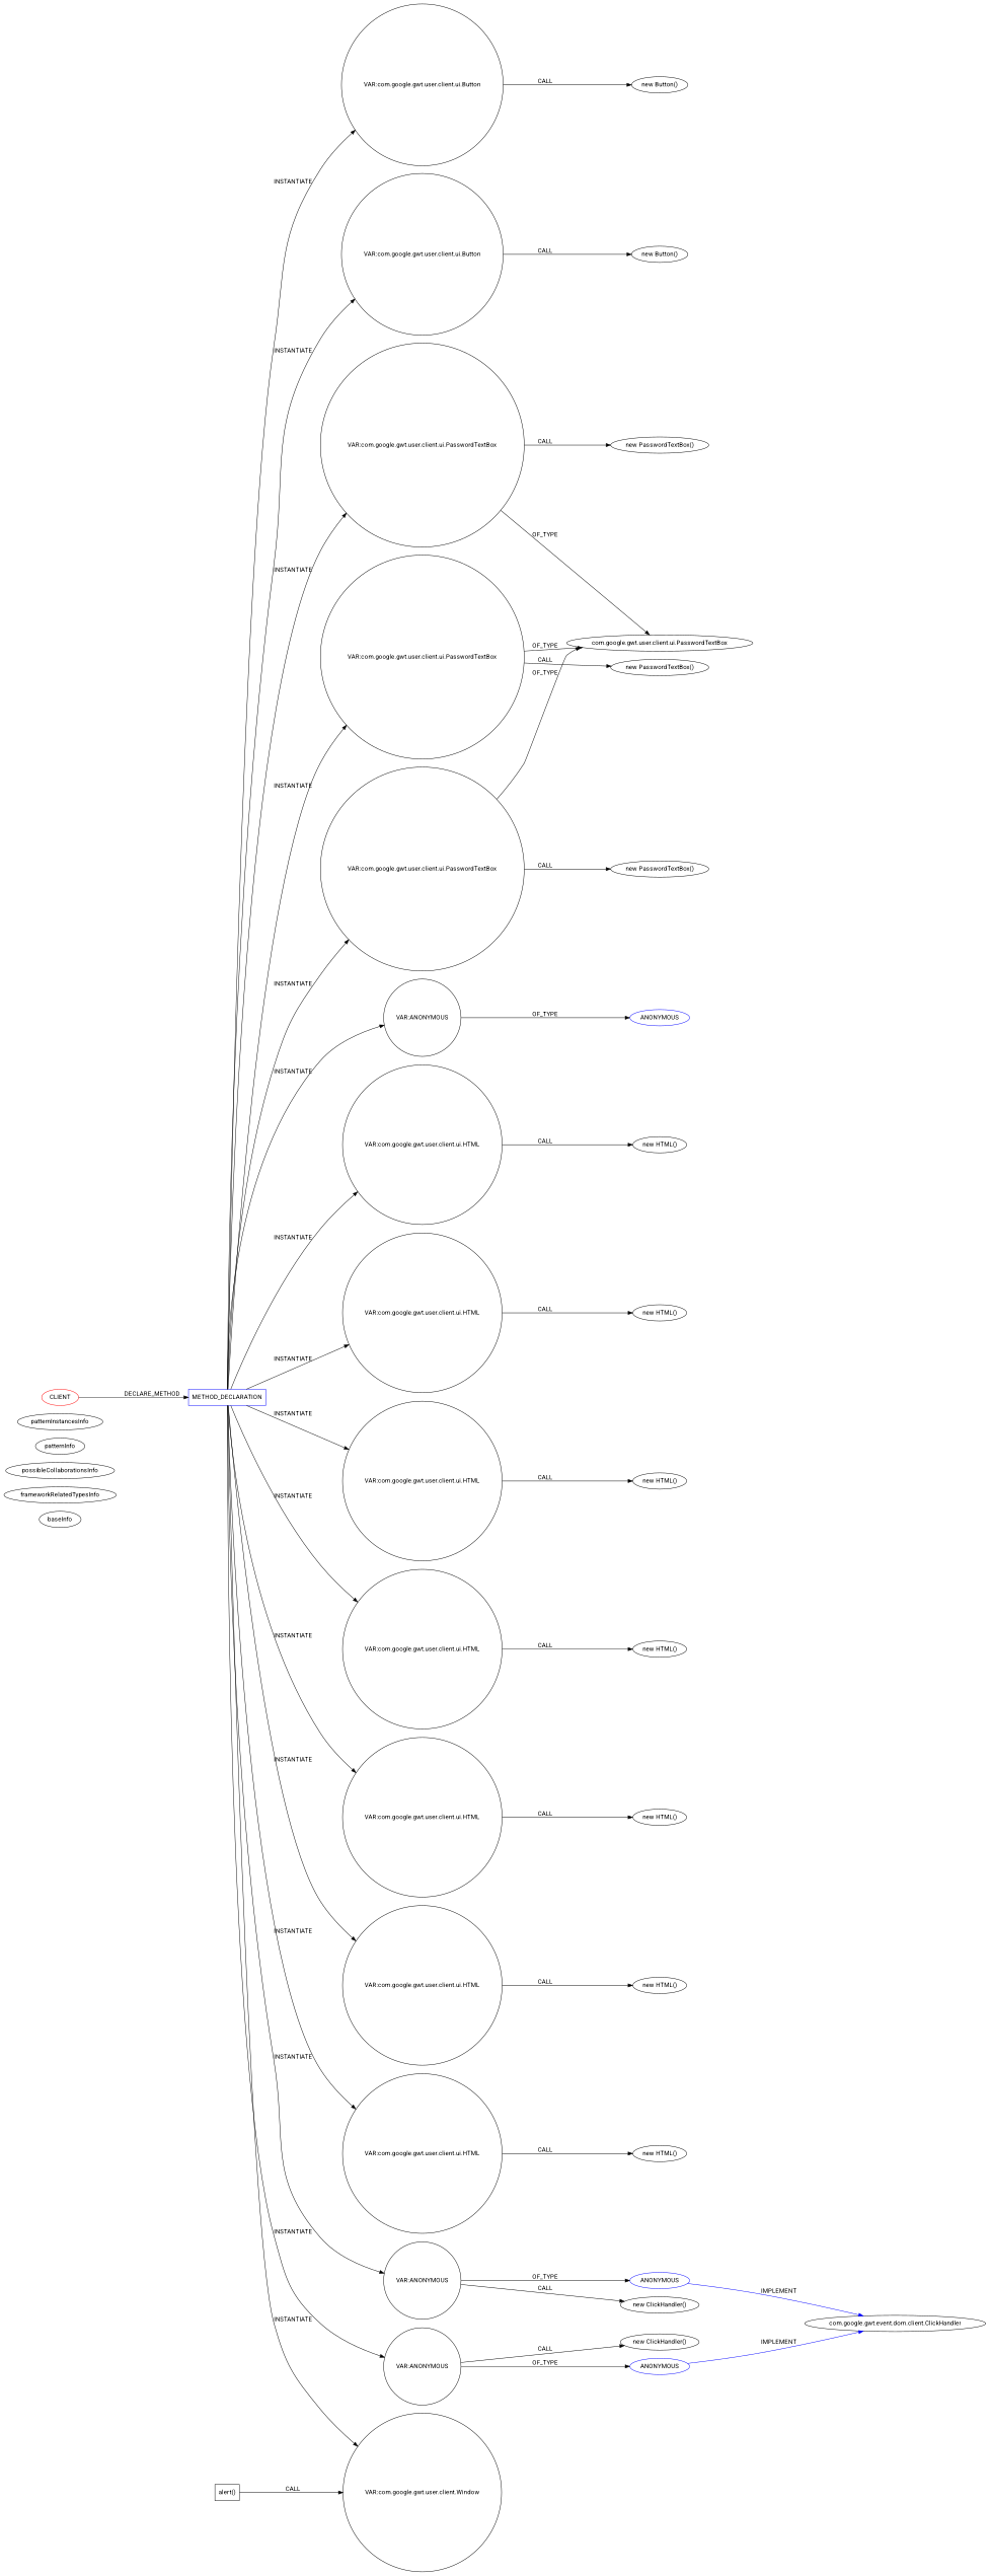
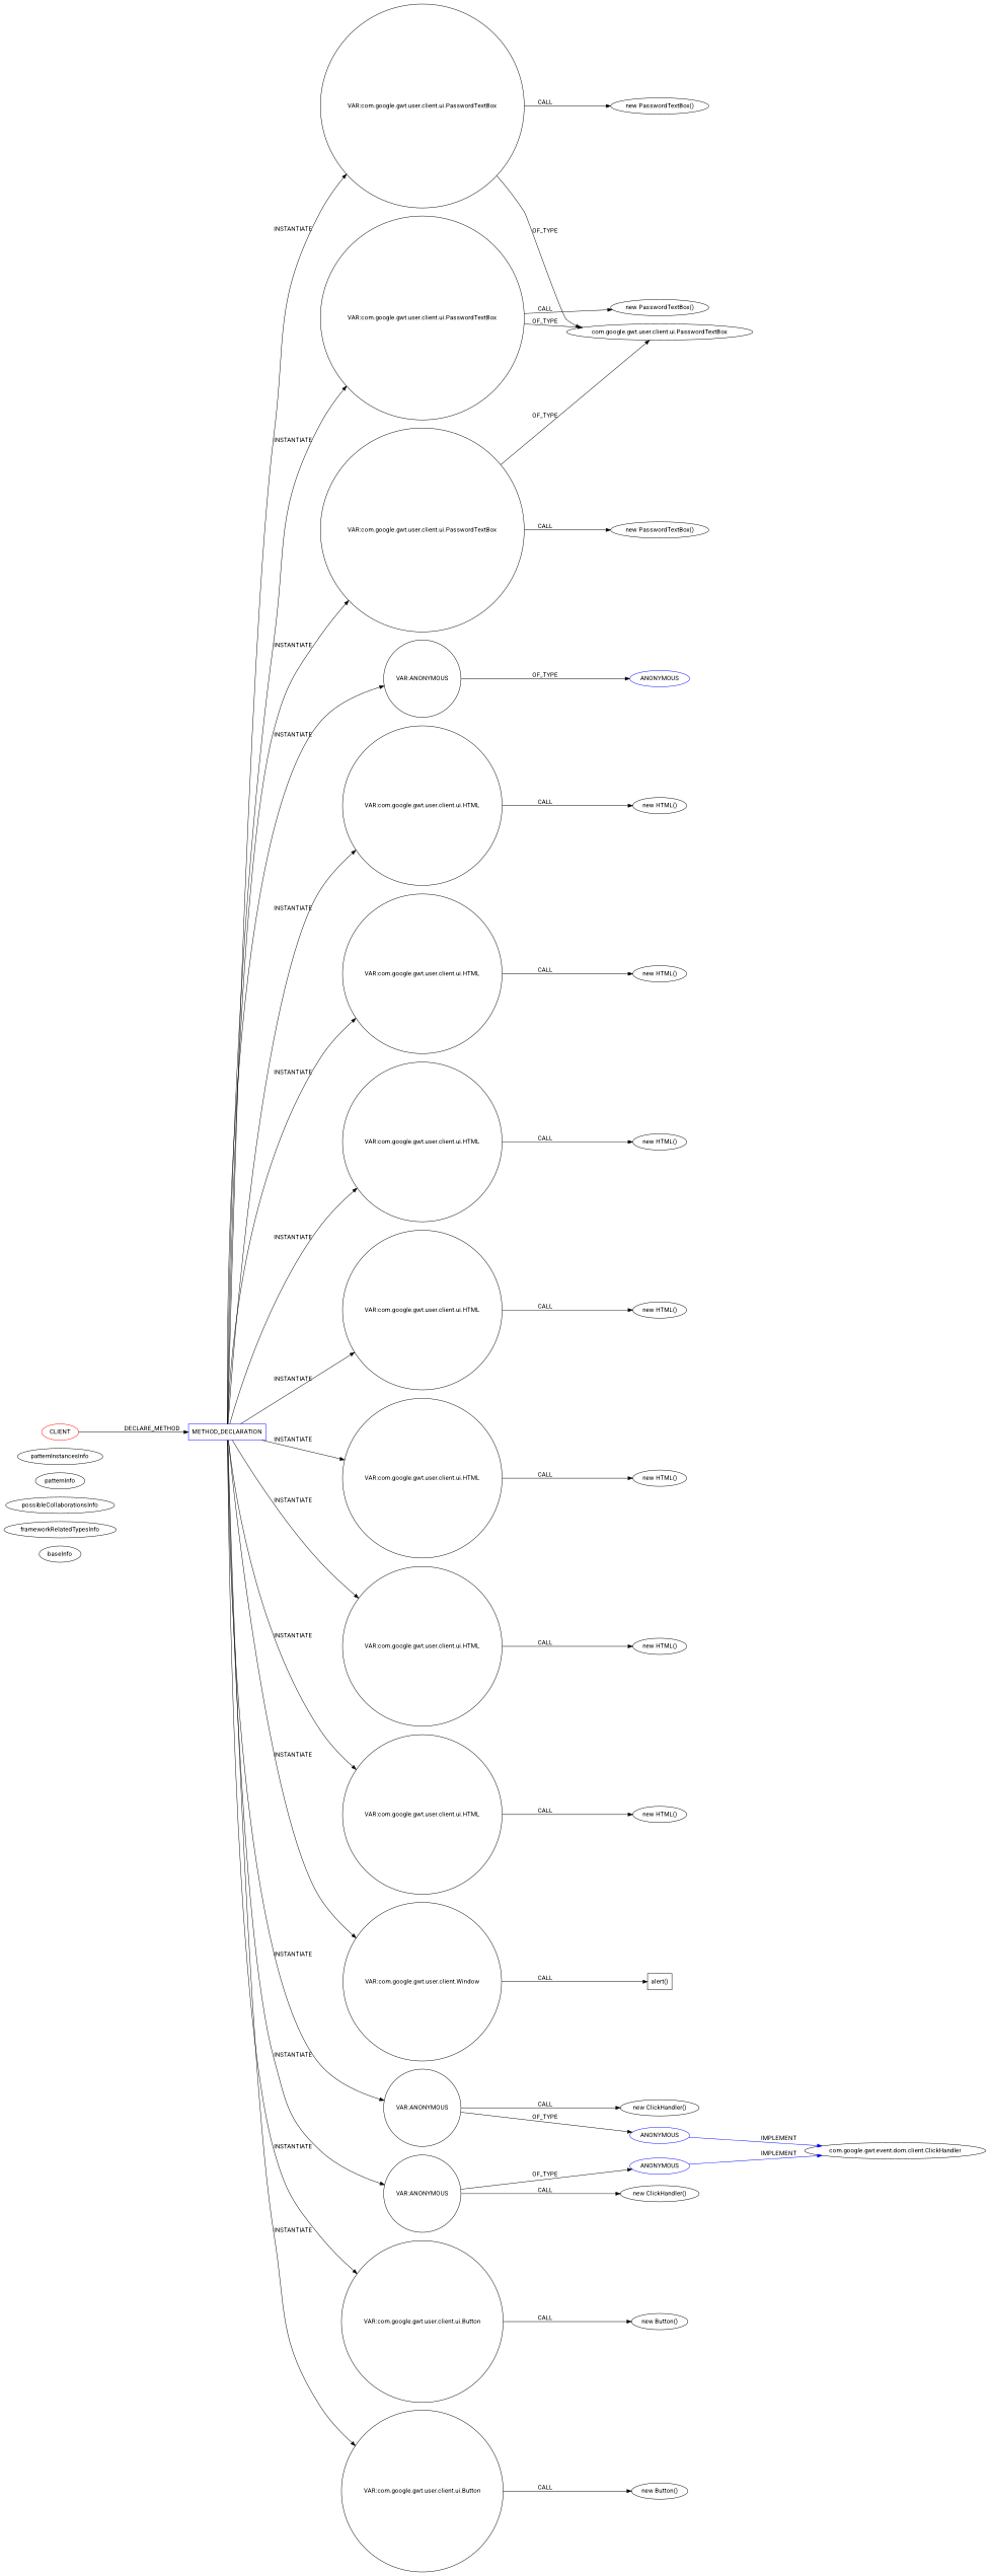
  digraph {
    fontname=Roboto
    rankdir=LR
    node [fontname=Roboto isFrameworkType=false vertexType=VARIABLE_EXPRESION]
    edge [fontname=Roboto]
    baseInfo [category=pattern graphId=1012 isAnonymous=false possibleRelation=false isFrameworkType="" vertexType=""]
    frameworkRelatedTypesInfo [isFrameworkType="" vertexType=""]
    possibleCollaborationsInfo [isFrameworkType="" vertexType=""]
    patternInfo [frequency=2.0 patternRootClient=0 isFrameworkType="" vertexType=""]
    patternInstancesInfo [0="MainMain-ChatCafeine~/MainMain-ChatCafeine/ChatCafeine-master/ChatCafeine/src/sources/client/vue/profil/ProfilPanel.java~ProfilPanel~278" 1="woox-serverapp~/woox-serverapp/serverapp-master/src/wooxes/net/shared/Usuari.java~Usuari~4667" isFrameworkType="" vertexType=""]
    n6 [label="new PasswordTextBox()" vertexType=CONSTRUCTOR_CALL]
    n7 [label="VAR:com.google.gwt.user.client.ui.PasswordTextBox" shape=circle]
    n8 [label="com.google.gwt.user.client.ui.PasswordTextBox" vertexType=FRAMEWORK_CLASS_TYPE]
    n9 [label="VAR:com.google.gwt.user.client.ui.PasswordTextBox" shape=circle]
    n10 [label="new PasswordTextBox()" vertexType=CONSTRUCTOR_CALL]
    n11 [label="VAR:com.google.gwt.user.client.ui.PasswordTextBox" shape=circle]
    n12 [label="new PasswordTextBox()" vertexType=CONSTRUCTOR_CALL]
    n13 [color=blue label=METHOD_DECLARATION shape=box vertexType=CLIENT_METHOD_DECLARATION]
    n14 [label="VAR:ANONYMOUS" shape=circle]
    n15 [label="VAR:com.google.gwt.user.client.ui.HTML" shape=circle]
    n16 [label="VAR:com.google.gwt.user.client.ui.HTML" shape=circle]
    n17 [label="VAR:com.google.gwt.user.client.ui.HTML" shape=circle]
    n18 [label="VAR:com.google.gwt.user.client.ui.HTML" shape=circle]
    n19 [label="VAR:com.google.gwt.user.client.ui.HTML" shape=circle]
    n20 [label="VAR:com.google.gwt.user.client.ui.HTML" shape=circle]
    n21 [label="VAR:com.google.gwt.user.client.ui.HTML" shape=circle]
    n22 [label="VAR:com.google.gwt.user.client.Window" shape=circle]
    n23 [label="VAR:ANONYMOUS" shape=circle]
    n24 [label="VAR:ANONYMOUS" shape=circle]
    n25 [label="VAR:com.google.gwt.user.client.ui.Button" shape=circle]
    n26 [label="VAR:com.google.gwt.user.client.ui.Button" shape=circle]
    n27 [color=blue label=ANONYMOUS vertexType=REFERENCE_ANONYMOUS_DECLARATION]
    n28 [label="new HTML()" vertexType=CONSTRUCTOR_CALL]
    n29 [label="new HTML()" vertexType=CONSTRUCTOR_CALL]
    n30 [label="new HTML()" vertexType=CONSTRUCTOR_CALL]
    n31 [label="new HTML()" vertexType=CONSTRUCTOR_CALL]
    n32 [label="new HTML()" vertexType=CONSTRUCTOR_CALL]
    n33 [label="new HTML()" vertexType=CONSTRUCTOR_CALL]
    n34 [label="new HTML()" vertexType=CONSTRUCTOR_CALL]
    n35 [label="alert()" shape=box vertexType=INSIDE_CALL]
    n36 [color=blue label=ANONYMOUS vertexType=REFERENCE_ANONYMOUS_DECLARATION]
    n37 [label="new ClickHandler()" vertexType=CONSTRUCTOR_CALL]
    n38 [color=blue label=ANONYMOUS vertexType=REFERENCE_ANONYMOUS_DECLARATION]
    n39 [label="new ClickHandler()" vertexType=CONSTRUCTOR_CALL]
    n40 [label="new Button()" vertexType=CONSTRUCTOR_CALL]
    n41 [label="new Button()" vertexType=CONSTRUCTOR_CALL]
    n42 [color=red label=CLIENT vertexType=ROOT_CLIENT_CLASS_DECLARATION]
    n43 [label="com.google.gwt.event.dom.client.ClickHandler" vertexType=FRAMEWORK_INTERFACE_TYPE]
    n7 -> n6 [label=CALL]
    n7 -> n8 [label=OF_TYPE]
    n9 -> n8 [label=OF_TYPE]
    n9 -> n10 [label=CALL]
    n11 -> n8 [label=OF_TYPE]
    n11 -> n12 [label=CALL]
    n13 -> n7 [label=INSTANTIATE]
    n13 -> n9 [label=INSTANTIATE]
    n13 -> n11 [label=INSTANTIATE]
    n13 -> n14 [label=INSTANTIATE]
    n13 -> n15 [label=INSTANTIATE]
    n13 -> n16 [label=INSTANTIATE]
    n13 -> n17 [label=INSTANTIATE]
    n13 -> n18 [label=INSTANTIATE]
    n13 -> n19 [label=INSTANTIATE]
    n13 -> n20 [label=INSTANTIATE]
    n13 -> n21 [label=INSTANTIATE]
    n13 -> n22 [label=INSTANTIATE]
    n13 -> n23 [label=INSTANTIATE]
    n13 -> n24 [label=INSTANTIATE]
    n13 -> n25 [label=INSTANTIATE]
    n13 -> n26 [label=INSTANTIATE]
    n14 -> n27 [label=OF_TYPE]
    n15 -> n28 [label=CALL]
    n16 -> n29 [label=CALL]
    n17 -> n30 [label=CALL]
    n18 -> n31 [label=CALL]
    n19 -> n32 [label=CALL]
    n20 -> n33 [label=CALL]
    n21 -> n34 [label=CALL]
-   n35 -> n22 [label=CALL]
+   n22 -> n35 [label=CALL]
    n23 -> n36 [label=OF_TYPE]
    n23 -> n37 [label=CALL]
    n24 -> n38 [label=OF_TYPE]
    n24 -> n39 [label=CALL]
    n25 -> n40 [label=CALL]
    n26 -> n41 [label=CALL]
    n36 -> n43 [color=blue label=IMPLEMENT]
    n38 -> n43 [color=blue label=IMPLEMENT]
    n42 -> n13 [label=DECLARE_METHOD]
  }
